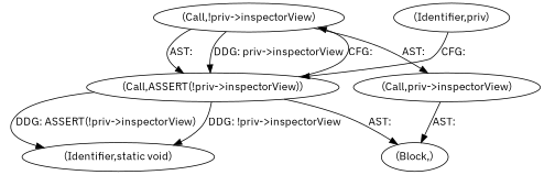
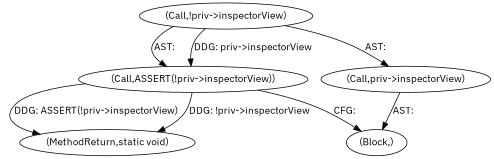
  digraph {
    fontname="IBM Plex Sans"
    node [fontname="IBM Plex Sans"]
    edge [fontname="IBM Plex Sans"]
    n1 [label="(Call,!priv->inspectorView)"]
    n2 [label="(Call,ASSERT(!priv->inspectorView))"]
    n3 [label="(Call,priv->inspectorView)"]
-   n4 [label="(Identifier,static void)"]
+   n4 [label="(MethodReturn,static void)"]
    n5 [label="(Block,)"]
-   n6 [label="(Identifier,priv)"]
    n1 -> n2 [label="AST: "]
    n1 -> n2 [label="DDG: priv->inspectorView"]
    n1 -> n3 [label="AST: "]
-   n2 -> n1 [label="CFG: "]
    n2 -> n4 [label="DDG: !priv->inspectorView"]
    n2 -> n4 [label="DDG: ASSERT(!priv->inspectorView)"]
-   n2 -> n5 [label="AST: "]
+   n2 -> n5 [label="CFG: "]
    n3 -> n5 [label="AST: "]
-   n6 -> n2 [label="CFG: "]
  }
